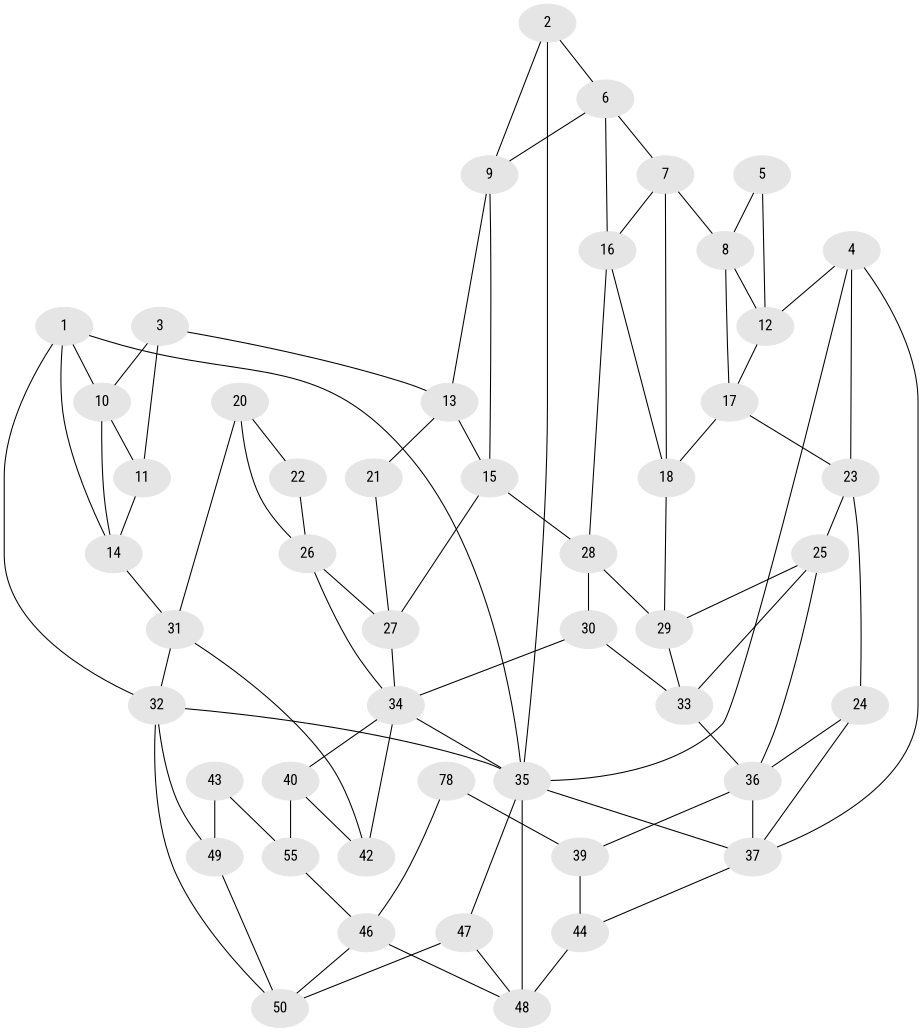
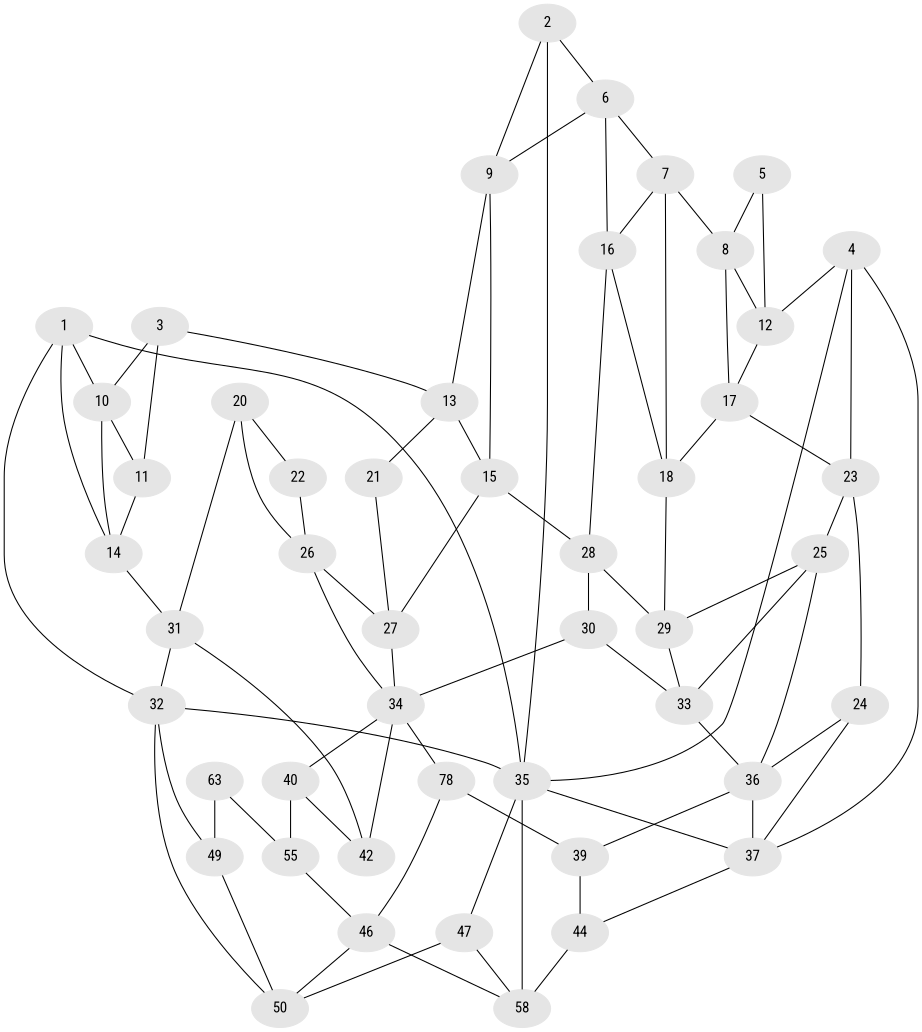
  graph {
    fontname="Roboto Condensed"
    node [color=gray90 fontname="Roboto Condensed" style=filled]
    edge [fontname="Roboto Condensed" weight=1.0]
    1
    10
    14
    32
    35
    11
    31
    49
    50
    37
    47
-   48
+   48 [label=58]
    2
    6
    9
    7
    16
    13
    15
    3
    21
    4
    12
    23
    17
    24
    25
    44
    5
    8
    18
    28
    29
    27
    42
    34
    30
    33
    20
    22
    26
    36
    39
    n44 [label=78]
    40
    46
    n47 [label=55]
-   43
+   43 [label=63]
    1 -- 10
    1 -- 14
    1 -- 32
    1 -- 35
    10 -- 14
    10 -- 11
    14 -- 31
    32 -- 35
    32 -- 49
    32 -- 50
    35 -- 37
    35 -- 47
    35 -- 48
    11 -- 14
    31 -- 32
    31 -- 42
    49 -- 50
    37 -- 44
    47 -- 50
    47 -- 48
    2 -- 35
    2 -- 6
    2 -- 9
    6 -- 9
    6 -- 7
    6 -- 16
    9 -- 13
    9 -- 15
    7 -- 16
    7 -- 8
    7 -- 18
    16 -- 18
    16 -- 28
    13 -- 15
    13 -- 21
    15 -- 28
    15 -- 27
    3 -- 10
    3 -- 11
    3 -- 13
    21 -- 27
    4 -- 35
    4 -- 37
    4 -- 12
    4 -- 23
    12 -- 17
    23 -- 24
    23 -- 25
    17 -- 23
    17 -- 18
    24 -- 37
    24 -- 36
    25 -- 29
    25 -- 33
    25 -- 36
    44 -- 48 [weight=2.0]
    5 -- 12
    5 -- 8
    8 -- 12
    8 -- 17
    18 -- 29
    28 -- 29
    28 -- 30
    29 -- 33
    27 -- 34
    34 -- 42
-   34 -- 35
+   34 -- n44
    34 -- 40
    30 -- 34
    30 -- 33
    33 -- 36
    20 -- 31
    20 -- 22
    20 -- 26
    22 -- 26
    26 -- 27
    26 -- 34
    36 -- 37 [weight=2.0]
    36 -- 39
    39 -- 44
    n44 -- 39
    n44 -- 46
    40 -- 42
    40 -- n47
    46 -- 50
    46 -- 48
    n47 -- 46
    43 -- 49 [weight=2.0]
    43 -- n47
  }
